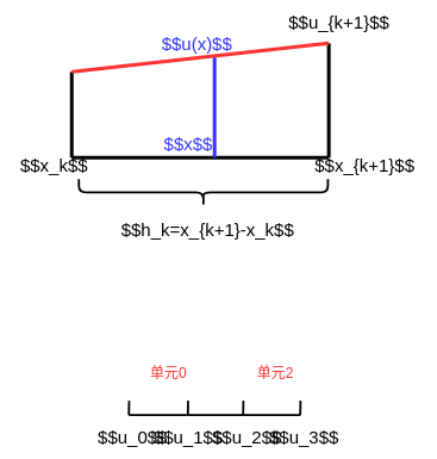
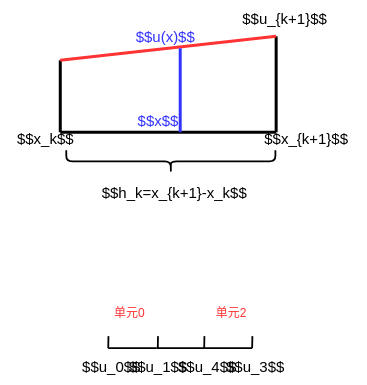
  <mxCell id="0" />
  <mxCell id="1" parent="0" />
  <mxCell id="2" value="" style="endArrow=none;html=1;strokeWidth=5;" parent="1" edge="1"><mxGeometry width="50" height="50" relative="1" as="geometry"><mxPoint x="100" y="220" as="sourcePoint" /><mxPoint x="460" y="220" as="targetPoint" /></mxGeometry></mxCell>
  <mxCell id="3" value="" style="endArrow=none;html=1;strokeWidth=5;" parent="1" edge="1"><mxGeometry width="50" height="50" relative="1" as="geometry"><mxPoint x="100" y="220" as="sourcePoint" /><mxPoint x="100" y="100" as="targetPoint" /></mxGeometry></mxCell>
  <mxCell id="4" value="" style="endArrow=none;html=1;strokeWidth=5;" parent="1" edge="1"><mxGeometry width="50" height="50" relative="1" as="geometry"><mxPoint x="460" y="220" as="sourcePoint" /><mxPoint x="460" y="60" as="targetPoint" /></mxGeometry></mxCell>
  <mxCell id="5" value="&lt;font style=&quot;font-size: 25px&quot;&gt;$$x_k$$&lt;/font&gt;" style="text;html=1;align=center;verticalAlign=middle;resizable=0;points=[];autosize=1;strokeColor=none;fillColor=none;" parent="1" vertex="1"><mxGeometry x="20" y="220" width="110" height="20" as="geometry" /></mxCell>
  <mxCell id="6" value="&lt;font style=&quot;font-size: 25px&quot;&gt;$$x_{k+1}$$&lt;/font&gt;" style="text;html=1;align=center;verticalAlign=middle;resizable=0;points=[];autosize=1;strokeColor=none;fillColor=none;" parent="1" vertex="1"><mxGeometry x="430" y="220" width="160" height="20" as="geometry" /></mxCell>
  <mxCell id="7" value="&lt;font style=&quot;font-size: 25px&quot;&gt;$$u_{k+1}$$&lt;/font&gt;" style="text;html=1;align=center;verticalAlign=middle;resizable=0;points=[];autosize=1;strokeColor=none;fillColor=none;" parent="1" vertex="1"><mxGeometry x="394" y="20" width="160" height="20" as="geometry" /></mxCell>
  <mxCell id="8" value="&lt;font style=&quot;font-size: 25px&quot;&gt;$$h_k=x_{k+1}-x_k$$&lt;/font&gt;" style="text;html=1;align=center;verticalAlign=middle;resizable=0;points=[];autosize=1;strokeColor=none;fillColor=none;" parent="1" vertex="1"><mxGeometry x="160" y="310" width="260" height="20" as="geometry" /></mxCell>
  <mxCell id="9" value="" style="shape=curlyBracket;whiteSpace=wrap;html=1;rounded=1;fontSize=25;rotation=-90;strokeWidth=3;" parent="1" vertex="1"><mxGeometry x="265.63" y="94.38" width="37.5" height="348.75" as="geometry" /></mxCell>
  <mxCell id="10" value="" style="endArrow=none;html=1;fontSize=25;strokeWidth=5;strokeColor=#FF3333;" parent="1" edge="1"><mxGeometry width="50" height="50" relative="1" as="geometry"><mxPoint x="100" y="100" as="sourcePoint" /><mxPoint x="460" y="60" as="targetPoint" /></mxGeometry></mxCell>
  <mxCell id="11" value="" style="endArrow=none;html=1;fontSize=25;strokeColor=#3333FF;strokeWidth=5;" parent="1" edge="1"><mxGeometry width="50" height="50" relative="1" as="geometry"><mxPoint x="300" y="220" as="sourcePoint" /><mxPoint x="300" y="80" as="targetPoint" /></mxGeometry></mxCell>
  <mxCell id="12" value="&lt;font color=&quot;#3333ff&quot;&gt;$$u(x)$$&lt;/font&gt;" style="text;html=1;align=center;verticalAlign=middle;resizable=0;points=[];autosize=1;strokeColor=none;fillColor=none;fontSize=25;" parent="1" vertex="1"><mxGeometry x="220" y="40" width="110" height="40" as="geometry" /></mxCell>
  <mxCell id="13" value="&lt;font color=&quot;#3333ff&quot;&gt;$$x$$&lt;/font&gt;" style="text;html=1;align=center;verticalAlign=middle;resizable=0;points=[];autosize=1;strokeColor=none;fillColor=none;fontSize=25;" parent="1" vertex="1"><mxGeometry x="223.13" y="180" width="80" height="40" as="geometry" /></mxCell>
  <mxCell id="14" value="" style="endArrow=none;html=1;strokeWidth=3;" edge="1" parent="1"><mxGeometry width="50" height="50" relative="1" as="geometry"><mxPoint x="180" y="580" as="sourcePoint" /><mxPoint x="260" y="580" as="targetPoint" /></mxGeometry></mxCell>
  <mxCell id="15" value="" style="endArrow=none;html=1;strokeWidth=3;" edge="1" parent="1"><mxGeometry width="50" height="50" relative="1" as="geometry"><mxPoint x="260" y="580" as="sourcePoint" /><mxPoint x="340" y="580" as="targetPoint" /></mxGeometry></mxCell>
  <mxCell id="16" value="" style="endArrow=none;html=1;strokeWidth=3;" edge="1" parent="1"><mxGeometry width="50" height="50" relative="1" as="geometry"><mxPoint x="340" y="580" as="sourcePoint" /><mxPoint x="420" y="580" as="targetPoint" /></mxGeometry></mxCell>
  <mxCell id="17" value="" style="endArrow=none;html=1;strokeWidth=3;" edge="1" parent="1"><mxGeometry width="50" height="50" relative="1" as="geometry"><mxPoint x="263" y="560" as="sourcePoint" /><mxPoint x="262.63" y="580" as="targetPoint" /></mxGeometry></mxCell>
  <mxCell id="18" value="" style="endArrow=none;html=1;strokeWidth=3;" edge="1" parent="1"><mxGeometry width="50" height="50" relative="1" as="geometry"><mxPoint x="340.37" y="560" as="sourcePoint" /><mxPoint x="340" y="580" as="targetPoint" /></mxGeometry></mxCell>
  <mxCell id="19" value="" style="endArrow=none;html=1;strokeWidth=3;" edge="1" parent="1"><mxGeometry width="50" height="50" relative="1" as="geometry"><mxPoint x="420.37" y="560" as="sourcePoint" /><mxPoint x="420" y="580" as="targetPoint" /></mxGeometry></mxCell>
  <mxCell id="20" value="" style="endArrow=none;html=1;strokeWidth=3;" edge="1" parent="1"><mxGeometry width="50" height="50" relative="1" as="geometry"><mxPoint x="180.37" y="560" as="sourcePoint" /><mxPoint x="180" y="580" as="targetPoint" /></mxGeometry></mxCell>
  <mxCell id="21" value="&lt;font style=&quot;font-size: 25px&quot;&gt;$$u_0$$&lt;/font&gt;" style="text;html=1;align=center;verticalAlign=middle;resizable=0;points=[];autosize=1;strokeColor=none;fillColor=none;" vertex="1" parent="1"><mxGeometry x="130" y="600" width="110" height="20" as="geometry" /></mxCell>
  <mxCell id="22" value="&lt;font style=&quot;font-size: 25px&quot;&gt;$$u_1$$&lt;/font&gt;" style="text;html=1;align=center;verticalAlign=middle;resizable=0;points=[];autosize=1;strokeColor=none;fillColor=none;" vertex="1" parent="1"><mxGeometry x="208.13" y="600" width="110" height="20" as="geometry" /></mxCell>
- <mxCell id="23" value="&lt;font style=&quot;font-size: 25px&quot;&gt;$$u_2$$&lt;/font&gt;" style="text;html=1;align=center;verticalAlign=middle;resizable=0;points=[];autosize=1;strokeColor=none;fillColor=none;" vertex="1" parent="1"><mxGeometry x="290" y="600" width="110" height="20" as="geometry" /></mxCell>
+ <mxCell id="23" value="&lt;font style=&quot;font-size: 25px&quot;&gt;$$u_4$$&lt;/font&gt;" style="text;html=1;align=center;verticalAlign=middle;resizable=0;points=[];autosize=1;strokeColor=none;fillColor=none;" vertex="1" parent="1"><mxGeometry x="290" y="600" width="110" height="20" as="geometry" /></mxCell>
  <mxCell id="24" value="&lt;font style=&quot;font-size: 25px&quot;&gt;$$u_3$$&lt;/font&gt;" style="text;html=1;align=center;verticalAlign=middle;resizable=0;points=[];autosize=1;strokeColor=none;fillColor=none;" vertex="1" parent="1"><mxGeometry x="370" y="600" width="110" height="20" as="geometry" /></mxCell>
- <mxCell id="25" value="&lt;font style=&quot;font-size: 20px&quot; color=&quot;#ff3333&quot;&gt;单元0&lt;/font&gt;" style="text;html=1;align=center;verticalAlign=middle;resizable=0;points=[];autosize=1;strokeColor=none;fillColor=none;" vertex="1" parent="1"><mxGeometry x="200" y="510" width="70" height="20" as="geometry" /></mxCell>
+ <mxCell id="25" value="&lt;font style=&quot;font-size: 20px&quot; color=&quot;#ff3333&quot;&gt;单元0&lt;/font&gt;" style="text;html=1;align=center;verticalAlign=middle;resizable=0;points=[];autosize=1;strokeColor=none;fillColor=none;" vertex="1" parent="1"><mxGeometry x="180" y="510" width="70" height="20" as="geometry" /></mxCell>
  <mxCell id="26" value="&lt;font style=&quot;font-size: 20px&quot; color=&quot;#ff3333&quot;&gt;单元2&lt;/font&gt;" style="text;html=1;align=center;verticalAlign=middle;resizable=0;points=[];autosize=1;strokeColor=none;fillColor=none;" vertex="1" parent="1"><mxGeometry x="350" y="510" width="70" height="20" as="geometry" /></mxCell>
